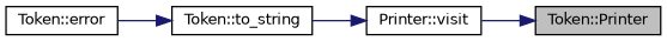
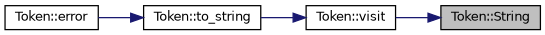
  digraph {
    rankdir=RL
    node [color=black fillcolor=white fontname=Helvetica fontsize=10 shape=record style=filled]
    edge [color=midnightblue dir=back fontname=Helvetica fontsize=10 labelfontname=Helvetica labelfontsize=10 style=solid]
-   n1 [fillcolor=grey75 fontcolor=black height=0.2 label="Token::Printer" width=0.4]
-   n2 [height=0.2 label="Printer::visit" width=0.4]
+   n1 [fillcolor=grey75 fontcolor=black height=0.2 label="Token::String" width=0.4]
+   n2 [height=0.2 label="Token::visit" width=0.4]
    n3 [height=0.2 label="Token::to_string" width=0.4]
    n4 [height=0.2 label="Token::error" width=0.4]
    n1 -> n2
    n2 -> n3
    n3 -> n4
  }
